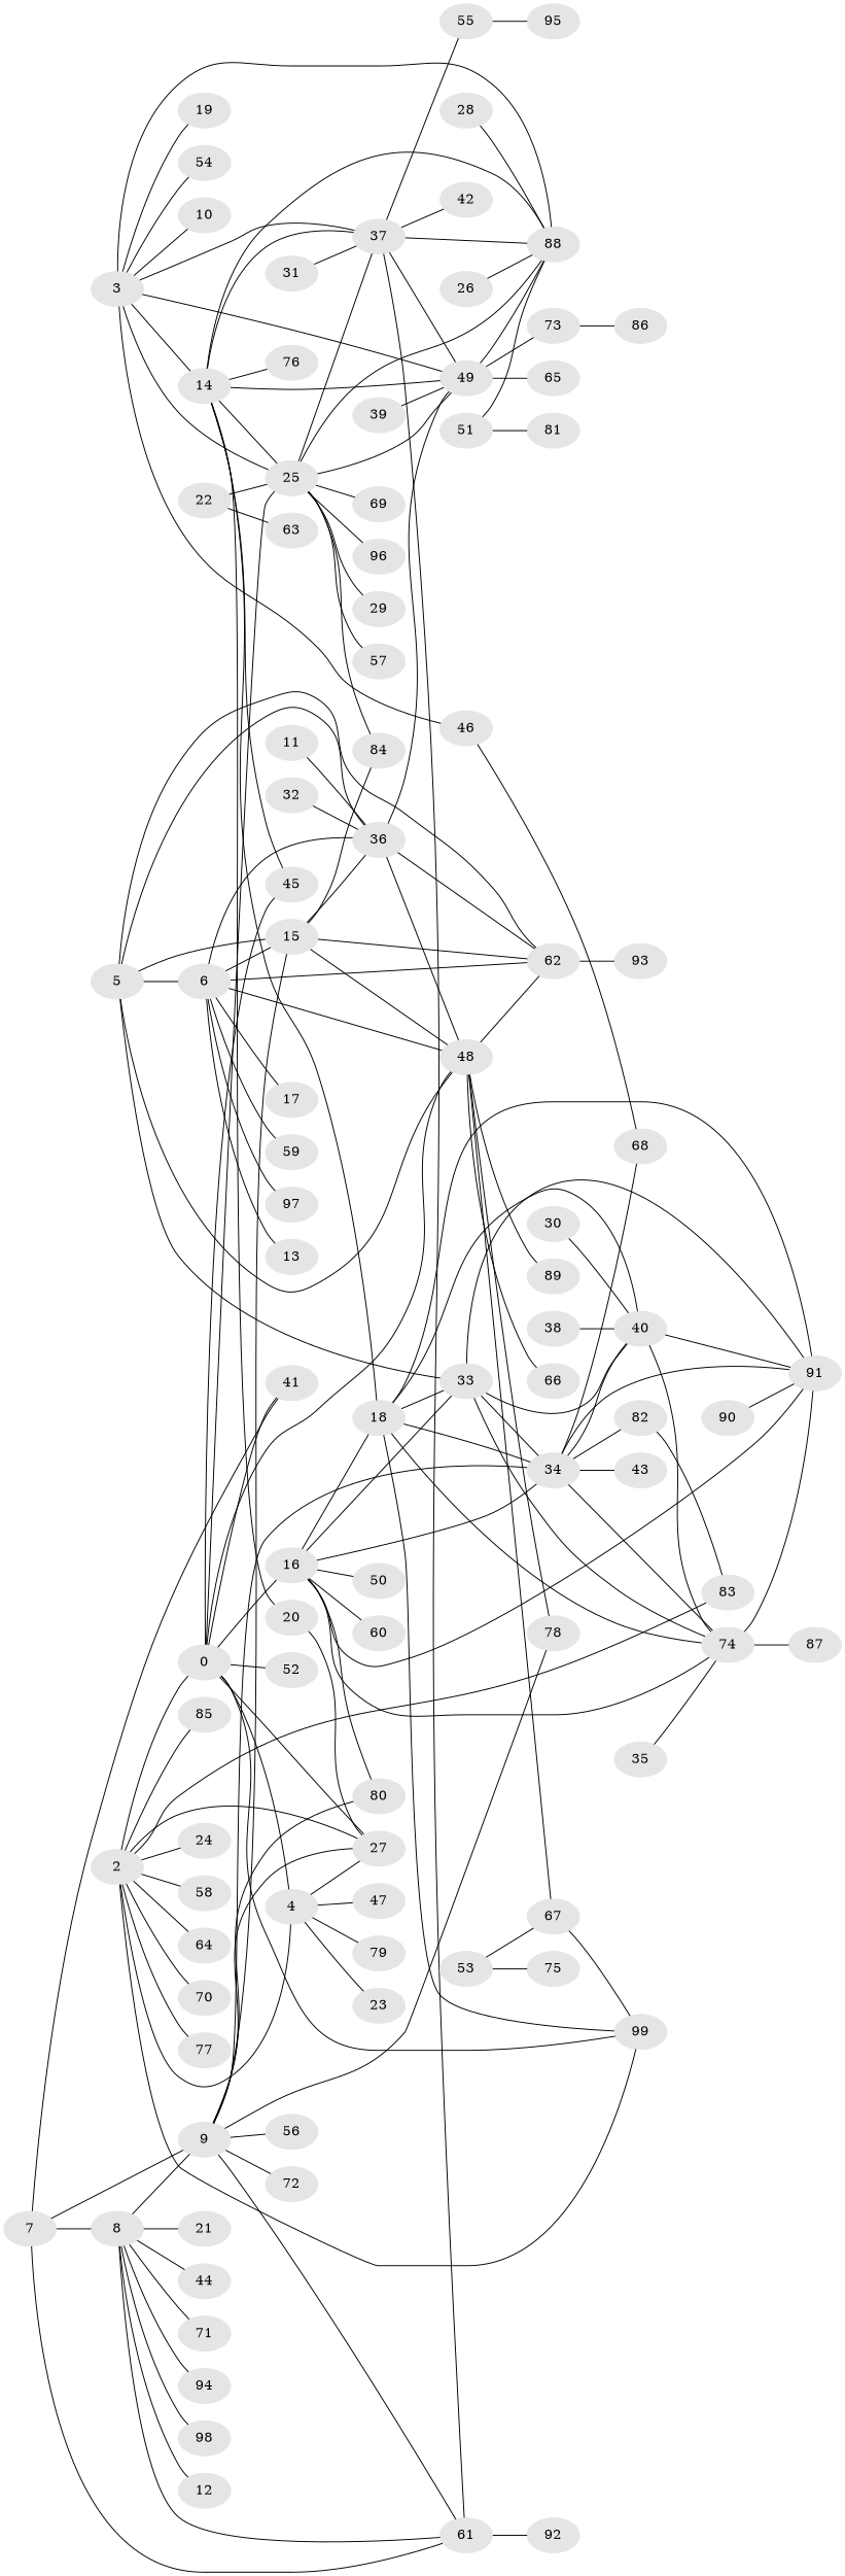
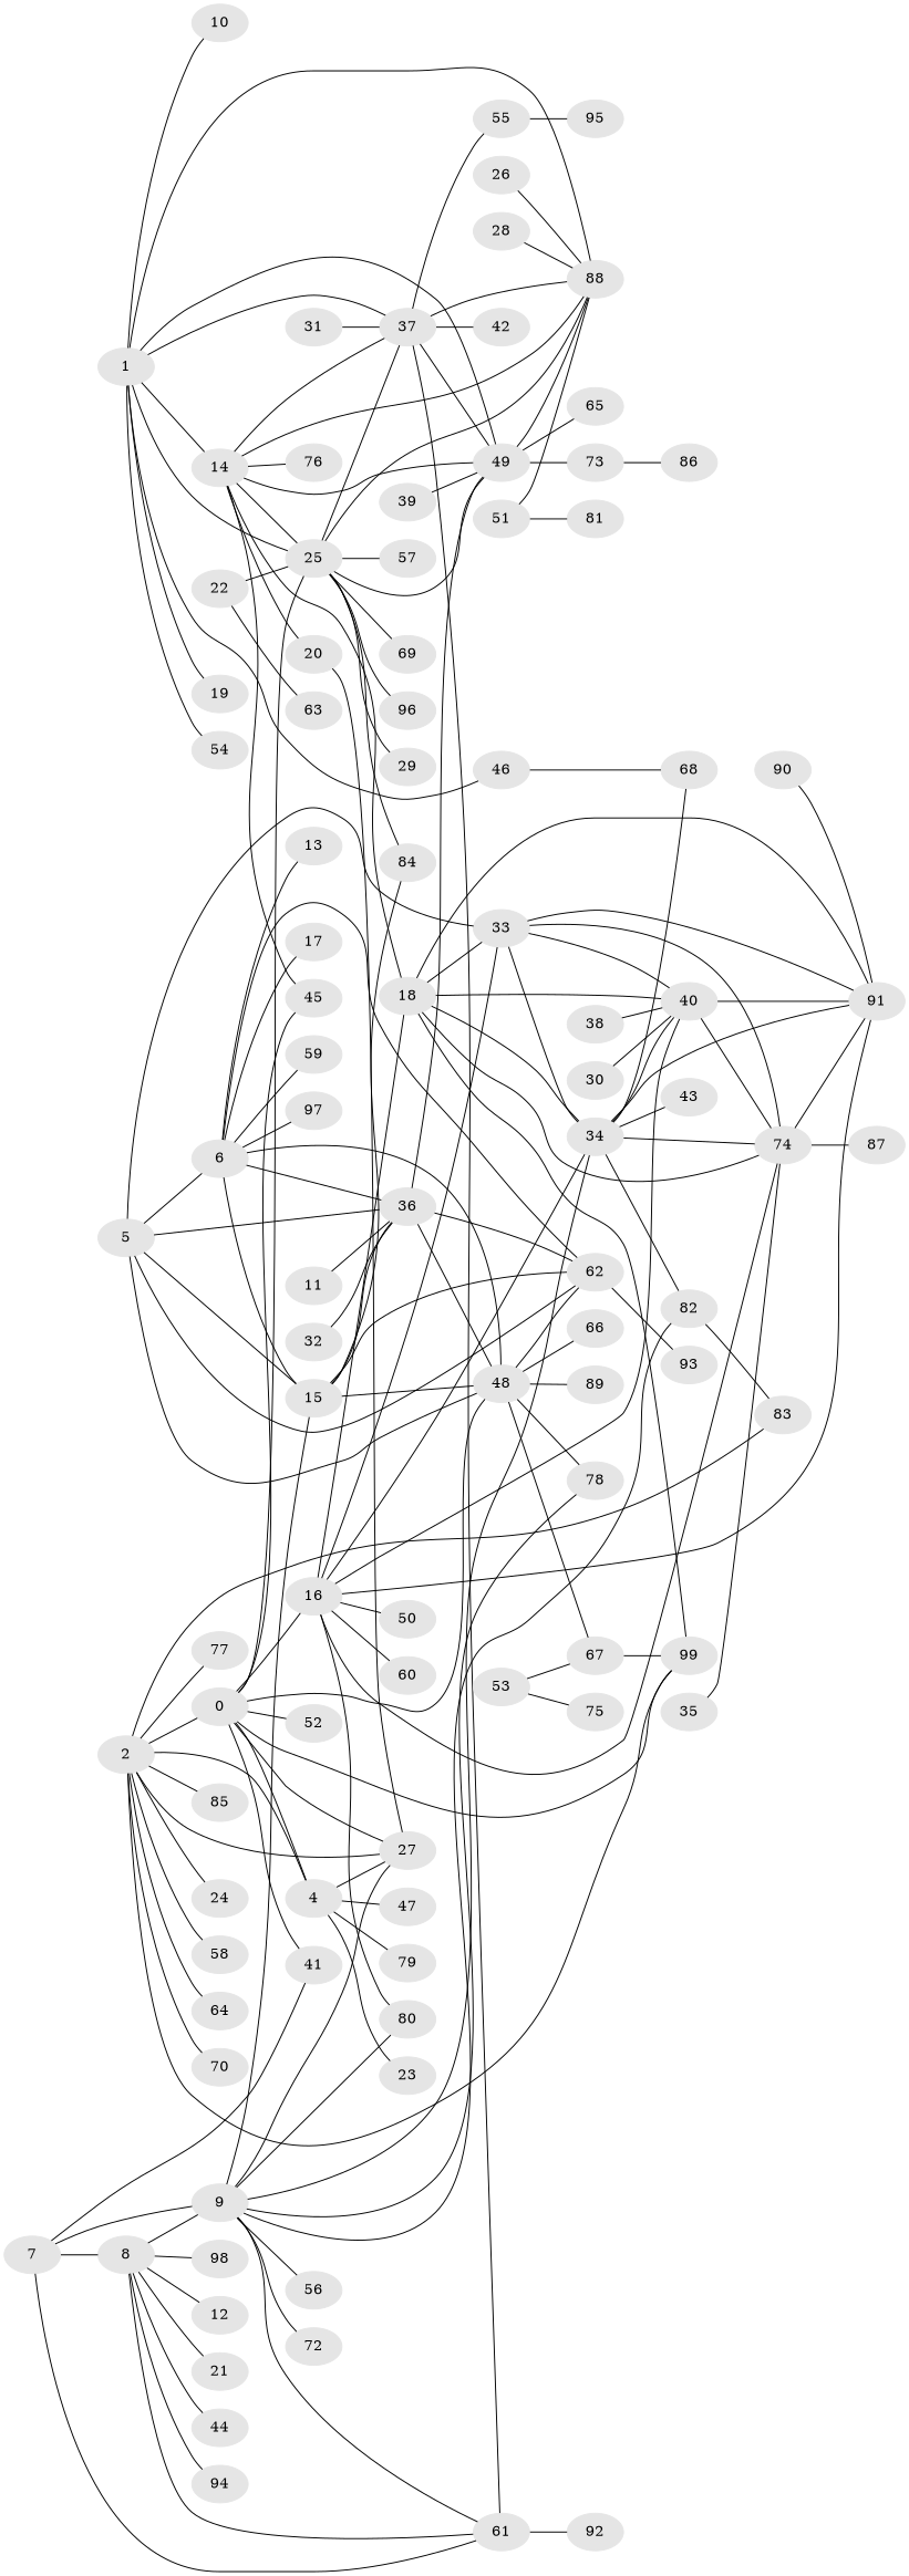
  graph {
    rankdir=LR
    node [color=gray90 style=filled]
    edge [weight=1.0]
-   1 [label=3]
+   1
    10
    14
    19
    25
    37
    46
    49
    54
    88
    45
    18
    20
    76
    84
    29
    57
    69
    96
    61
    42
    55
    68
    65
    73
    n26 [label=0]
    2
    4
    24
    27
    58
    64
    70
    77
    83
    85
    99
    16
    41
    48
    52
    23
    47
    79
    33
    34
    80
    40
    50
    60
    74
    91
    62
    78
    66
    67
    89
    5
    6
    15
    36
    13
    17
    59
    97
    93
    7
    8
    9
    12
    21
    44
-   71
    94
    98
    56
    72
    82
    92
    43
    11
    87
    22
    63
    26
    28
    30
    31
    32
    35
    95
    38
    39
    86
    51
    81
    53
    75
    90
    1 -- 10
    1 -- 14 [weight=2.0]
    1 -- 19
    1 -- 25 [weight=2.0]
    1 -- 37 [weight=2.0]
    1 -- 46
    1 -- 49 [weight=2.0]
    1 -- 54
    1 -- 88 [weight=2.0]
    14 -- 25
    14 -- 37
    14 -- 49
    14 -- 88
    14 -- 45
    14 -- 18
    14 -- 20
    14 -- 76
    25 -- 37
    25 -- 49
    25 -- 88
    25 -- 84
    25 -- 29
    25 -- 57
    25 -- 69
    25 -- 96
    37 -- 49
    37 -- 88
    37 -- 61
    37 -- 42
    37 -- 55
    46 -- 68
    49 -- 88
    49 -- 65
    49 -- 73
    18 -- 99
    18 -- 33
    18 -- 34
    18 -- 40
    18 -- 74
    18 -- 91
    20 -- 27
    61 -- 92
    55 -- 95
    73 -- 86
    n26 -- 25
    n26 -- 45
    n26 -- 4 [weight=4.0]
    n26 -- 27 [weight=2.0]
    n26 -- 99
    n26 -- 16
    n26 -- 41
    n26 -- 48
    n26 -- 52
    2 -- n26 [weight=4.0]
    2 -- 4 [weight=4.0]
    2 -- 24
    2 -- 27 [weight=2.0]
    2 -- 58
    2 -- 64
    2 -- 70
    2 -- 77
    2 -- 83
    2 -- 85
    2 -- 99
    4 -- 27 [weight=2.0]
    4 -- 23
    4 -- 47
    4 -- 79
    16 -- 18
    16 -- 33
    16 -- 34
    16 -- 80
+   16 -- 40
    16 -- 50
    16 -- 60
    16 -- 74
    16 -- 91
    48 -- 62
    48 -- 78
    48 -- 66
    48 -- 67
    48 -- 89
    33 -- 34
    33 -- 40
    33 -- 74
    33 -- 91
    34 -- 68
    34 -- 40
    34 -- 74
    34 -- 91
    34 -- 82
    34 -- 43
    40 -- 74
    40 -- 91
    74 -- 91
    74 -- 87
    62 -- 93
    67 -- 99
    5 -- 48
    5 -- 33
    5 -- 62
    5 -- 6 [weight=2.0]
    5 -- 15
    5 -- 36
    6 -- 48 [weight=2.0]
    6 -- 62 [weight=2.0]
    6 -- 15 [weight=2.0]
    6 -- 36 [weight=2.0]
    6 -- 13
    6 -- 17
    6 -- 59
    6 -- 97
    15 -- 84
    15 -- 48
    15 -- 62
    15 -- 36
    36 -- 49
    36 -- 48
    36 -- 62
    7 -- 61 [weight=2.0]
    7 -- 41
    7 -- 8 [weight=4.0]
    7 -- 9 [weight=4.0]
    8 -- 61 [weight=2.0]
    8 -- 9 [weight=4.0]
    8 -- 12
    8 -- 21
    8 -- 44
-   8 -- 71
    8 -- 94
    8 -- 98
    9 -- 61 [weight=2.0]
    9 -- 27
    9 -- 34
    9 -- 80
    9 -- 78
    9 -- 15
    9 -- 56
    9 -- 72
+   9 -- 82
    82 -- 83
    11 -- 36
    22 -- 25
    22 -- 63
    26 -- 88
    28 -- 88
    30 -- 40
    31 -- 37
    32 -- 36
    35 -- 74
    38 -- 40
    39 -- 49
    51 -- 88
    51 -- 81
    53 -- 67
    53 -- 75
    90 -- 91
  }
